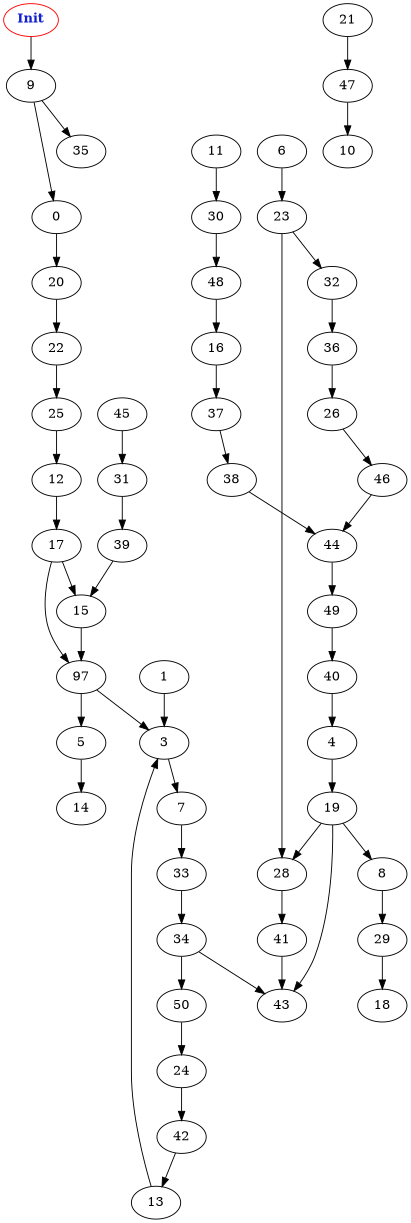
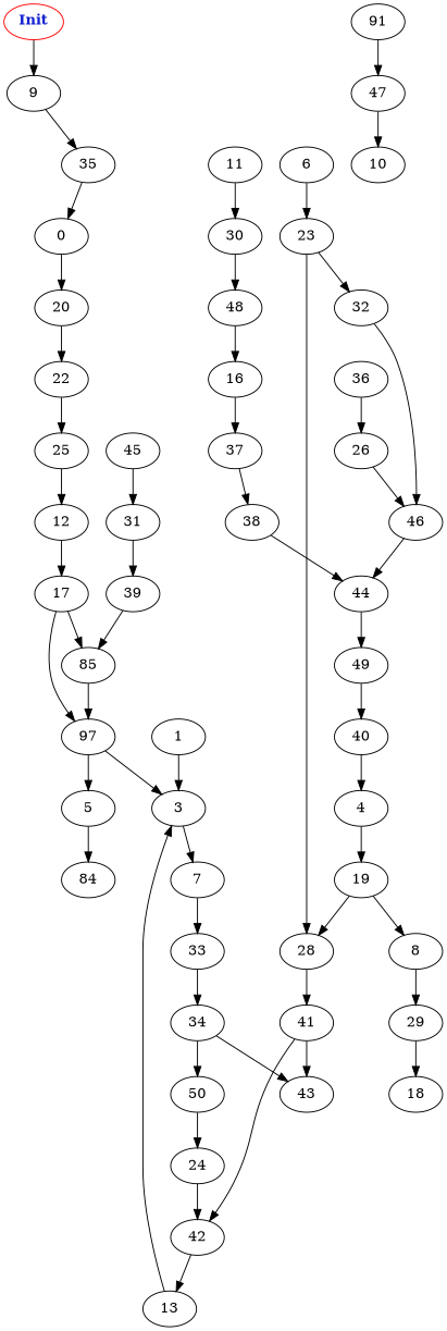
  digraph {
    edge [weight=2.0]
    n1 [color=red fontcolor="#1020d0" label=<<b>Init</b>>]
    9
-   21
+   21 [label=91]
    47
    35
    10
    n7 [label=0]
    20
    5
-   14
+   14 [label=84]
    11
    30
    48
    16
    1
    3
    7
    33
    34
    6
    23
    32
    28
    36
    41
    26
    43
    42
    22
    25
    12
    8
    29
    18
    4
    19
    45
    31
    13
    50
    24
    37
    38
    44
    49
    40
    17
    n48 [label=97]
-   15
+   15 [label=85]
    46
    39
    n1 -> 9 [weight=1.0]
    9 -> 35 [weight=5.0]
    21 -> 47 [weight=7.0]
    47 -> 10 [weight=5.0]
-   9 -> n7 [weight=7.0]
+   35 -> n7 [weight=7.0]
    n7 -> 20
    20 -> 22 [weight=1.0]
    5 -> 14 [weight=9.0]
    11 -> 30 [weight=6.0]
    30 -> 48 [weight=5.0]
    48 -> 16 [weight=6.0]
    16 -> 37 [weight=4.0]
    1 -> 3
    3 -> 7 [weight=5.0]
    7 -> 33 [weight=3.0]
    33 -> 34 [weight=4.0]
    34 -> 43 [weight=3.0]
    34 -> 50 [weight=3.0]
    6 -> 23 [weight=5.0]
    23 -> 32
    23 -> 28 [weight=8.0]
-   32 -> 36 [weight=5.0]
+   32 -> 46 [weight=5.0]
    28 -> 41
    36 -> 26 [weight=3.0]
    41 -> 43 [weight=4.0]
+   41 -> 42 [weight=1.0]
    26 -> 46 [weight=1.0]
    42 -> 13
    22 -> 25 [weight=4.0]
    25 -> 12 [weight=5.0]
    12 -> 17 [weight=9.0]
    8 -> 29 [weight=1.0]
    29 -> 18
    4 -> 19 [weight=6.0]
    19 -> 28
-   19 -> 43
    19 -> 8
    45 -> 31 [weight=7.0]
    31 -> 39 [weight=4.0]
    13 -> 3
    50 -> 24
    24 -> 42 [weight=1.0]
    37 -> 38
    38 -> 44 [weight=3.0]
    44 -> 49 [weight=5.0]
    49 -> 40 [weight=4.0]
    40 -> 4 [weight=6.0]
    17 -> n48 [weight=7.0]
    17 -> 15 [weight=8.0]
    n48 -> 5 [weight=5.0]
    n48 -> 3 [weight=3.0]
    15 -> n48 [weight=9.0]
    46 -> 44 [weight=1.0]
    39 -> 15 [weight=1.0]
  }
